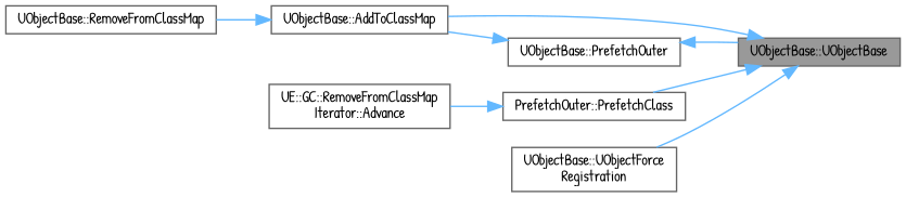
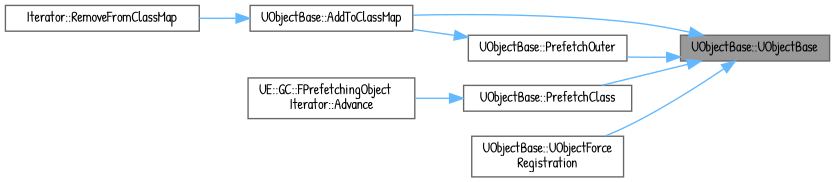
  digraph {
    fontname="Patrick Hand"
    rankdir=RL
    node [color=grey40 fillcolor=white fontname="Patrick Hand" fontsize=10 shape=box style=filled]
    edge [color=steelblue1 dir=back fontname="Patrick Hand" fontsize=10 labelfontname=Helvetica labelfontsize=10 style=solid]
    n1 [color=gray40 fillcolor=grey60 fontcolor=black height=0.2 label="UObjectBase::UObjectBase" width=0.4]
    n2 [height=0.2 label="UObjectBase::AddToClassMap" width=0.4]
-   n3 [height=0.2 label="PrefetchOuter::PrefetchClass" width=0.4]
+   n3 [height=0.2 label="UObjectBase::PrefetchClass" width=0.4]
    n4 [height=0.2 label="UObjectBase::PrefetchOuter" width=0.4]
    n5 [height=0.2 label="UObjectBase::UObjectForce\lRegistration" width=0.4]
-   n6 [height=0.2 label="UObjectBase::RemoveFromClassMap" width=0.4]
-   n7 [height=0.2 label="UE::GC::RemoveFromClassMap\lIterator::Advance" width=0.4]
+   n6 [height=0.2 label="Iterator::RemoveFromClassMap" width=0.4]
+   n7 [height=0.2 label="UE::GC::FPrefetchingObject\lIterator::Advance" width=0.4]
    n1 -> n2
    n1 -> n3
-   n4 -> n1
+   n1 -> n4
    n1 -> n5
    n2 -> n6
    n3 -> n7
    n4 -> n2
  }
